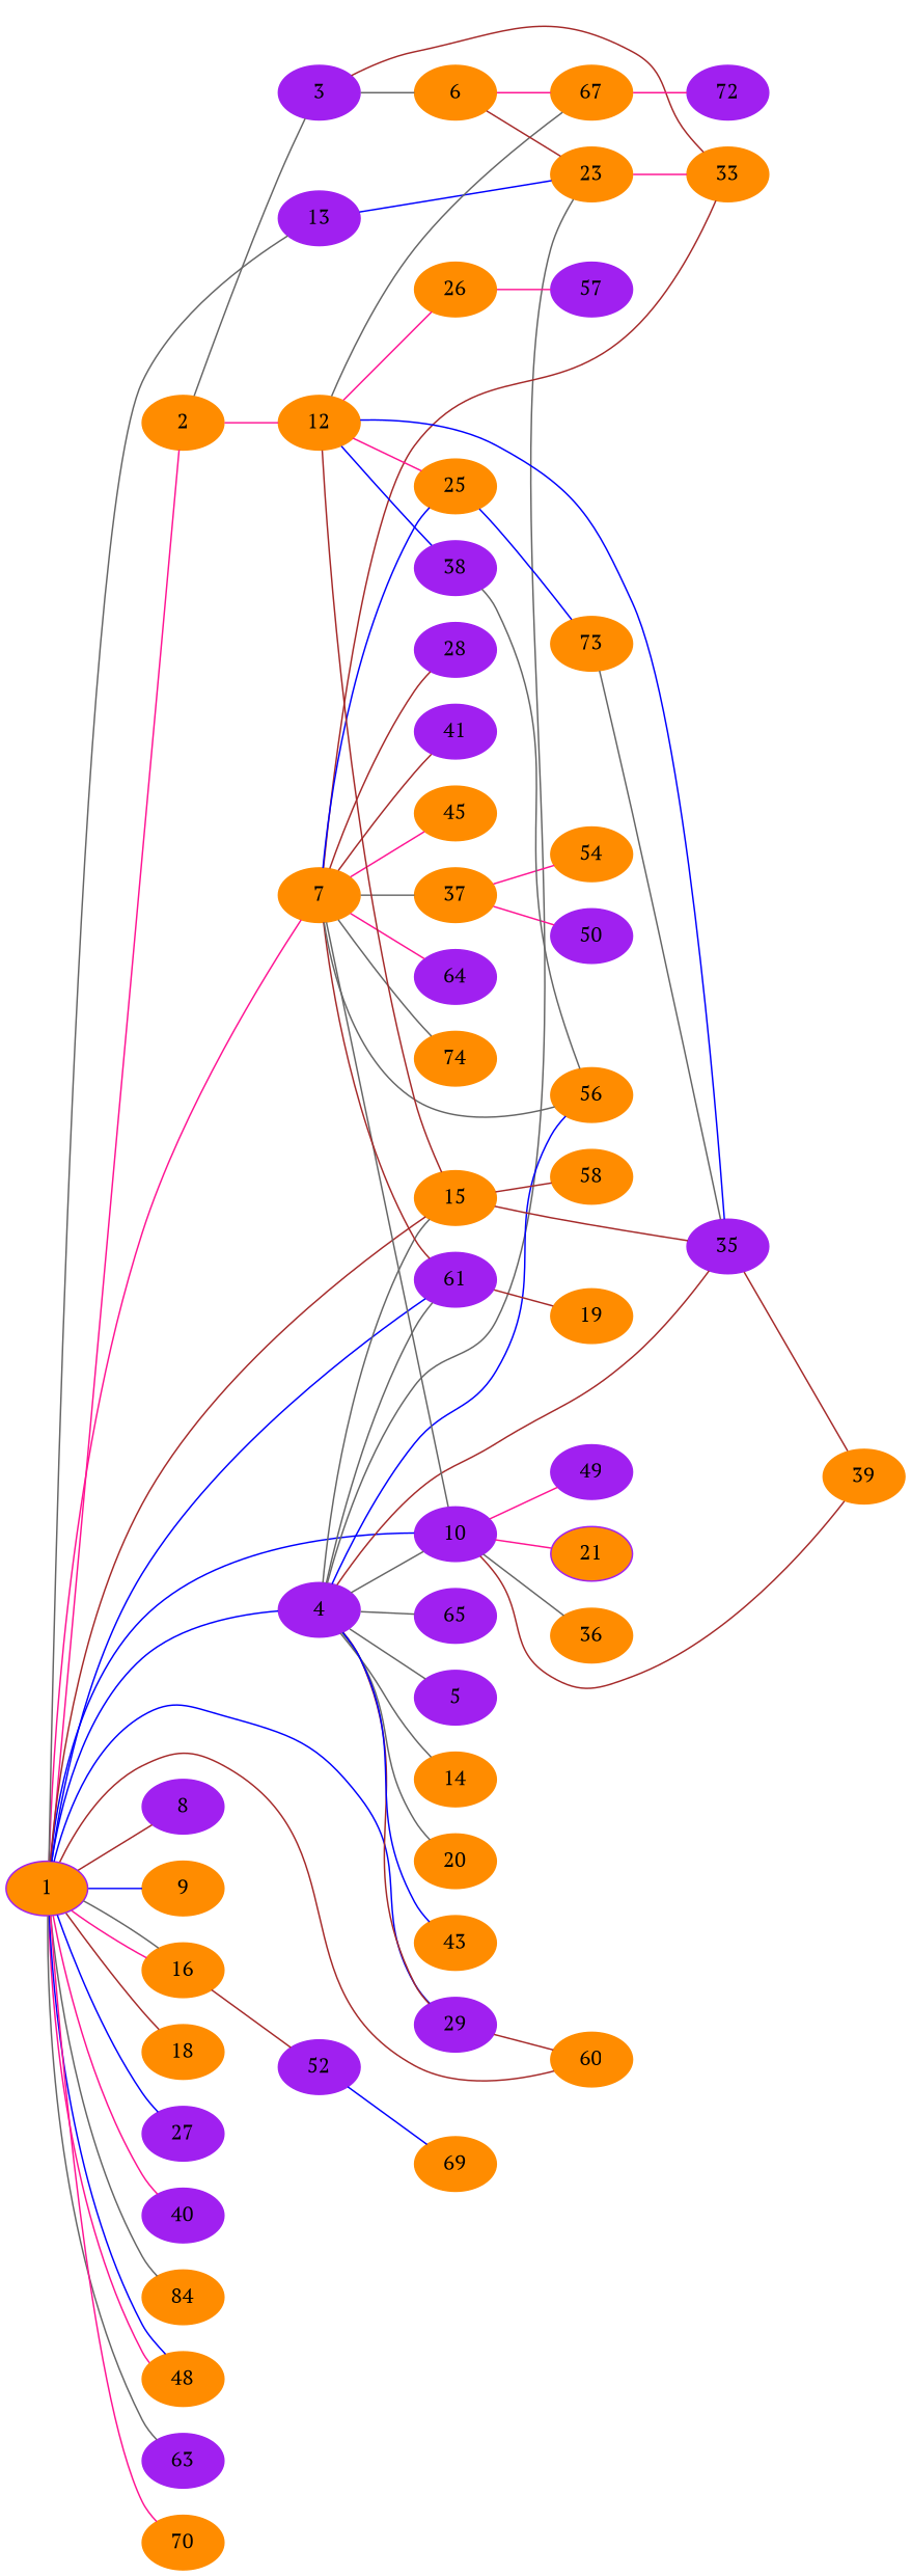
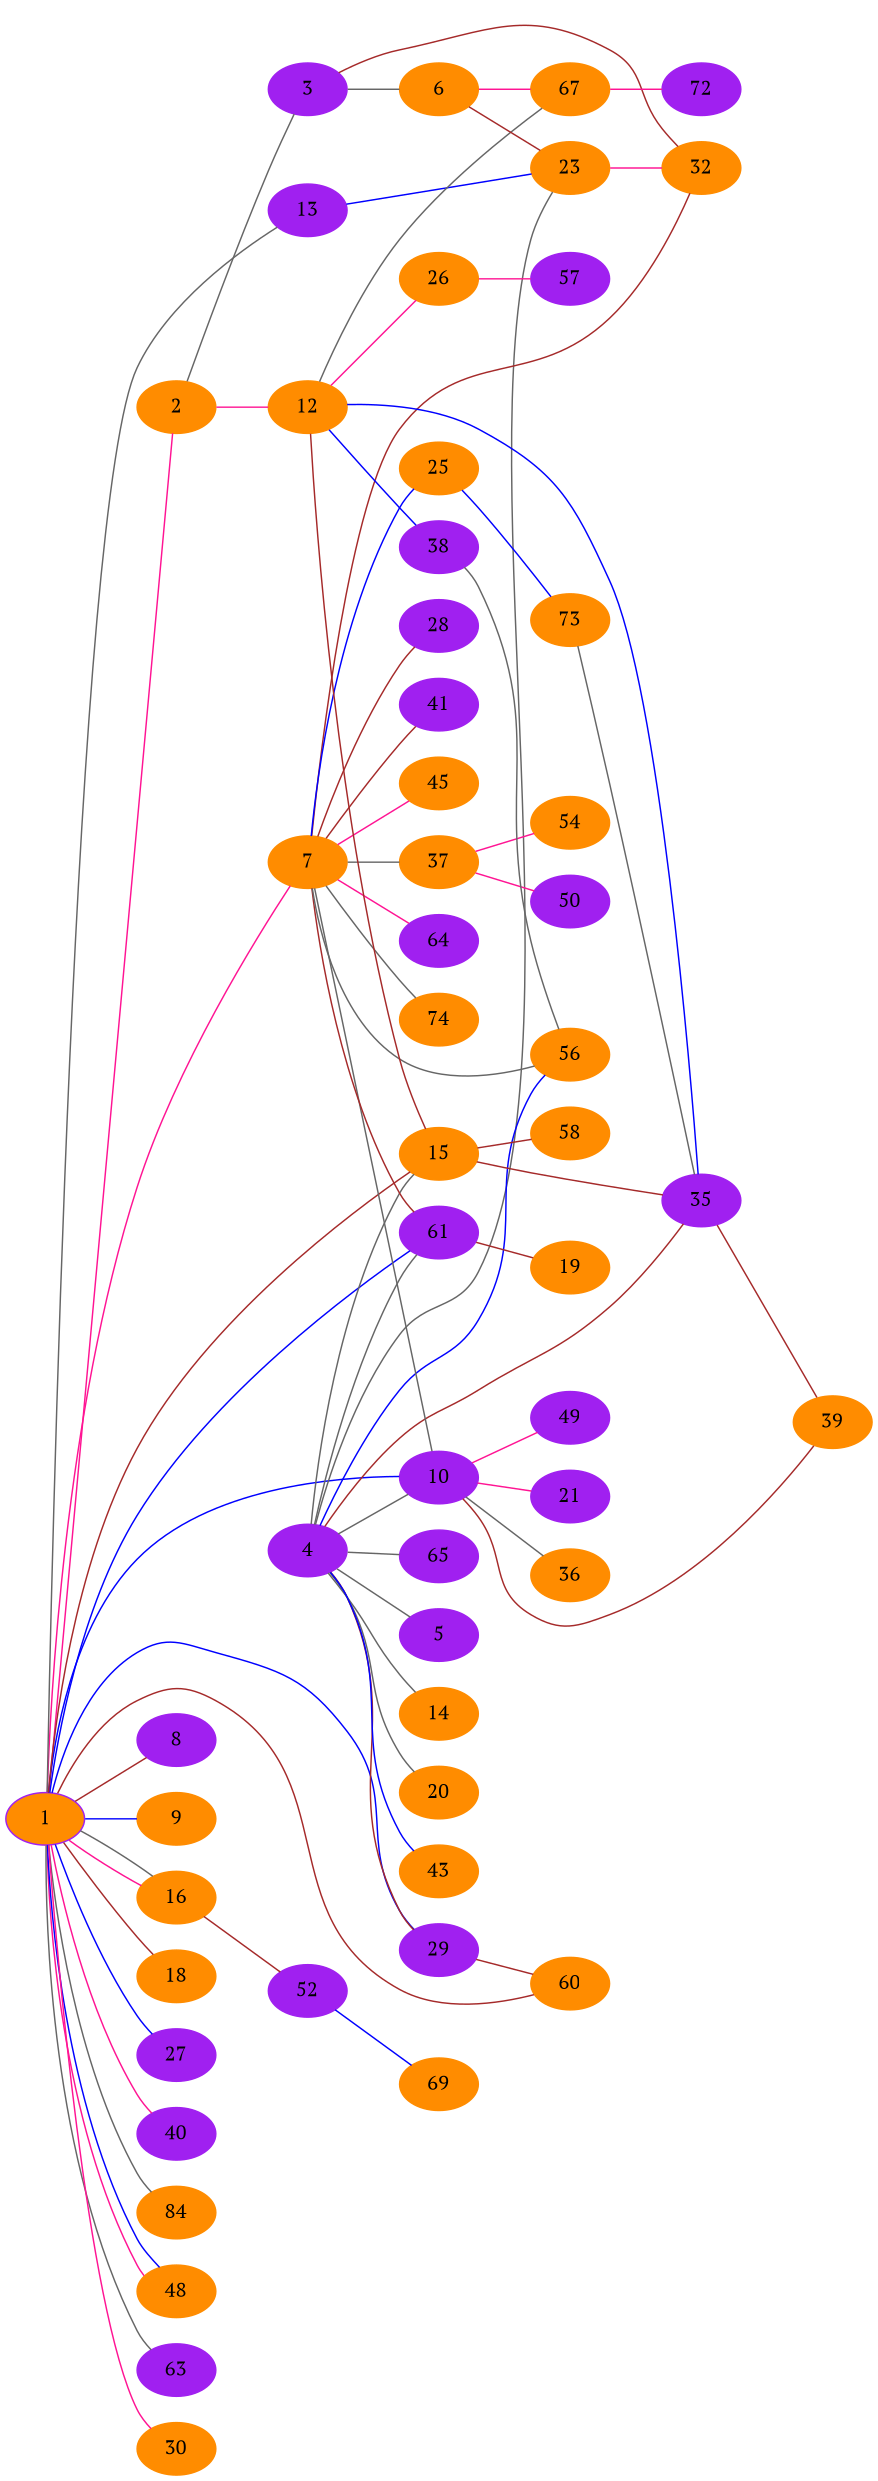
  graph {
    fontname="PT Serif"
    rankdir=LR
    node [color=darkorange fontname="PT Serif" style=filled]
    edge [color=gray40 fontname="PT Serif"]
    1 [color=purple fillcolor=darkorange super="+68"]
    2
    4 [color=purple super="+42"]
    7 [super="+22"]
    8 [color=purple]
    9
    10 [color=purple super="+51"]
    n8 [color=purple label=61 super="+33"]
    13 [color=purple super="+55"]
    15 [super="+47"]
    16 [super="+31"]
    18
    27 [color=purple]
    29 [color=purple]
    40 [color=purple]
    n16 [label=84]
    48
    60 [super="+66"]
    63 [color=purple]
-   70
+   70 [label=30]
    3 [color=purple super="+24"]
    12 [super="+17"]
    5 [color=purple super="+53"]
    14
    20
    23 [super="+34"]
    35 [color=purple]
    43
    56 [super="+71"]
    65 [color=purple]
-   32 [super="+46" label=33]
+   32 [super="+46"]
    25 [super="+59"]
    28 [color=purple]
    37 [super="+61"]
    41 [color=purple]
    45
    64 [color=purple]
    74
-   21 [color=purple super="+30" fillcolor=darkorange]
+   21 [color=purple super="+30"]
    36
    39
    49 [color=purple]
    19
    58
    52 [color=purple]
    6
    67
    26
    38 [color=purple]
    72 [color=purple]
    73
    50 [color=purple]
    54
    57 [color=purple]
    69
    1 -- 2 [color=deeppink]
-   1 -- 4 [color=blue]
    1 -- 7 [color=deeppink]
    1 -- 8 [color=brown]
    1 -- 9 [color=blue]
    1 -- 10 [color=blue]
    1 -- n8 [color=blue]
    1 -- 13
    1 -- 15 [color=brown]
    1 -- 16 [color=deeppink]
    1 -- 16
    1 -- 18 [color=brown]
    1 -- 27 [color=blue]
    1 -- 29 [color=blue]
    1 -- 40 [color=deeppink]
    1 -- n16
    1 -- 48 [color=deeppink]
    1 -- 48 [color=blue]
    1 -- 60 [color=brown]
    1 -- 63
    1 -- 70 [color=deeppink]
    2 -- 3
    2 -- 12 [color=deeppink]
    4 -- 10
    4 -- n8
    4 -- 15
    4 -- 29 [color=brown]
    4 -- 5
    4 -- 14
    4 -- 20
    4 -- 23
    4 -- 35 [color=brown]
    4 -- 43 [color=blue]
    4 -- 56 [color=blue]
    4 -- 65
    7 -- 10
    7 -- n8 [color=brown]
    7 -- 56
    7 -- 32 [color=brown]
    7 -- 25 [color=blue weight=2]
    7 -- 28 [color=brown]
    7 -- 37
    7 -- 41 [color=brown]
    7 -- 45 [color=deeppink]
    7 -- 64 [color=deeppink]
    7 -- 74
    10 -- 21 [color=deeppink]
    10 -- 36
    10 -- 39 [color=brown]
    10 -- 49 [color=deeppink]
    n8 -- 19 [color=brown]
    13 -- 23 [color=blue]
    15 -- 35 [color=brown]
    15 -- 58 [color=brown]
    16 -- 52 [color=brown]
    29 -- 60 [color=brown]
    3 -- 32 [color=brown]
    3 -- 6
    12 -- 15 [color=brown]
    12 -- 35 [color=blue]
-   12 -- 25 [color=deeppink]
    12 -- 67
    12 -- 26 [color=deeppink]
    12 -- 38 [color=blue]
    23 -- 32 [color=deeppink]
    35 -- 39 [color=brown]
    25 -- 73 [color=blue]
    37 -- 50 [color=deeppink]
    37 -- 54 [color=deeppink]
    52 -- 69 [color=blue]
    6 -- 23 [color=brown]
    6 -- 67 [color=deeppink]
    67 -- 72 [color=deeppink]
    26 -- 57 [color=deeppink]
    38 -- 56
    73 -- 35
  }
